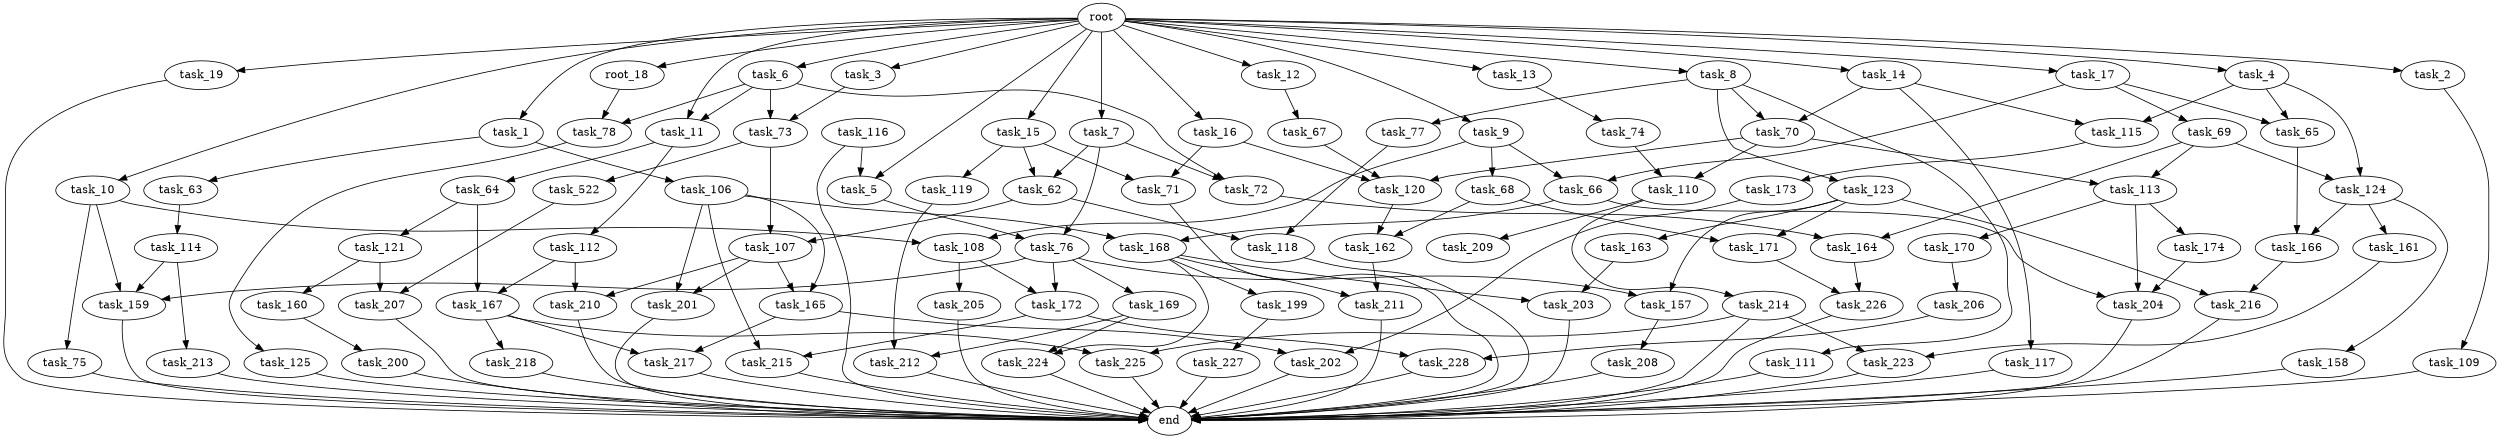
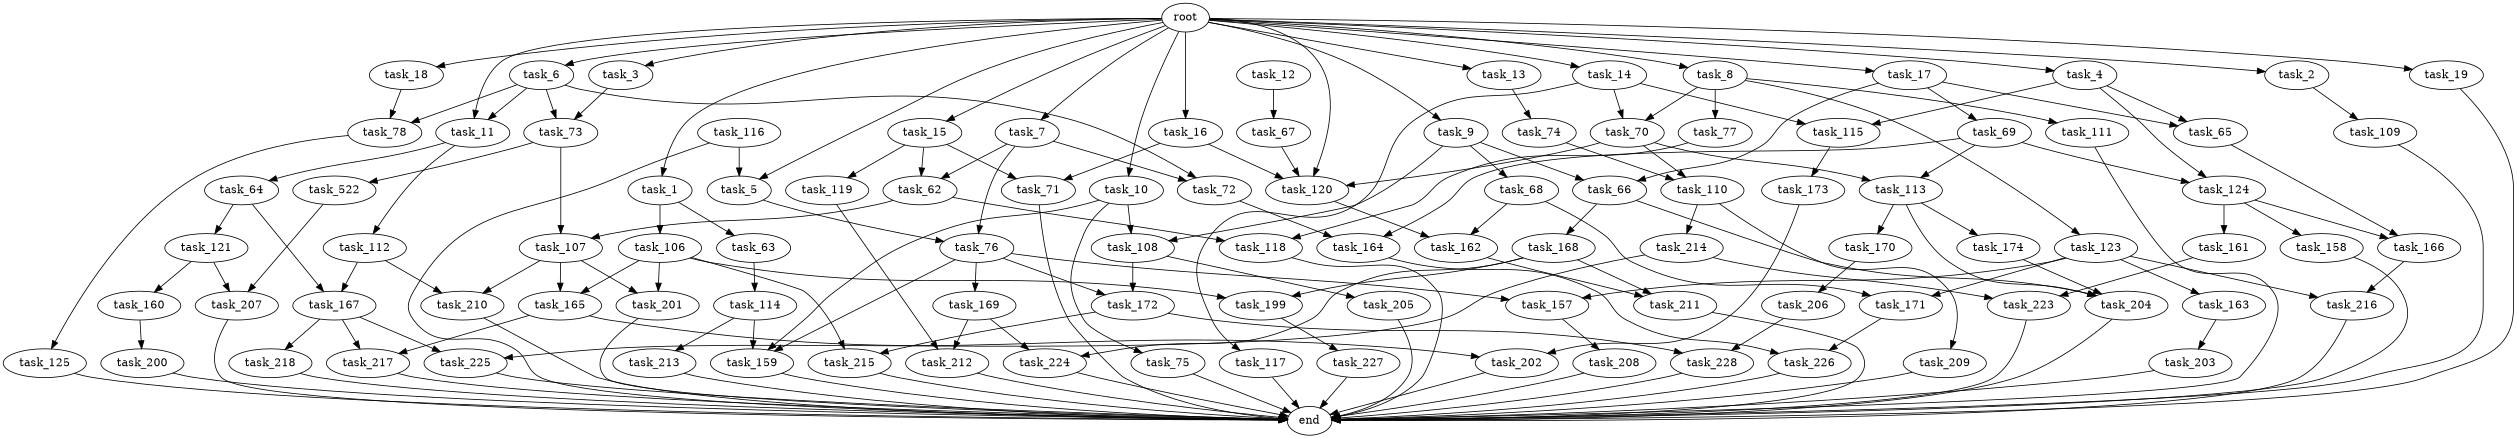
  digraph {
    task_116
    end
    task_5
    task_163
    task_203
    task_15
    task_119
    task_62
    task_71
    task_212
    task_68
    task_171
    task_162
    task_107
    task_118
    task_169
    task_224
    task_207
    task_168
    task_199
    task_211
    task_227
    task_161
    task_223
    task_173
    task_202
    task_7
    task_72
    task_76
    task_164
    task_159
    task_157
    task_172
    task_166
    task_216
    task_75
    task_214
    task_225
    task_106
    task_201
    task_165
    task_215
    task_217
    task_204
    task_117
    task_9
    task_108
    task_66
    task_205
    task_112
    task_167
    task_210
    task_218
    task_121
    task_160
    task_200
    task_226
    task_73
    n59 [label=task_522]
    task_64
    task_77
    task_65
-   task_18 [label=root_18]
+   task_18
    task_78
    task_125
    task_63
    task_114
    task_213
    task_208
    task_115
    task_206
    task_228
    task_11
    task_1
    task_109
    task_69
    task_113
    task_124
    task_174
    task_170
    task_158
    task_123
    task_19
    task_4
    task_10
    task_70
    task_120
    task_110
    task_209
    task_67
    task_14
    task_12
    task_13
    task_74
    task_3
    task_6
    task_2
    task_17
    root
    task_8
    task_16
    task_111
    task_116 -> end
    task_116 -> task_5
    task_5 -> task_76
    task_163 -> task_203
    task_203 -> end
    task_15 -> task_119
    task_15 -> task_62
    task_15 -> task_71
    task_119 -> task_212
    task_62 -> task_107
    task_62 -> task_118
    task_71 -> end
    task_212 -> end
    task_68 -> task_171
    task_68 -> task_162
    task_171 -> task_226
    task_162 -> task_211
    task_107 -> task_201
    task_107 -> task_165
    task_107 -> task_210
    task_118 -> end
    task_169 -> task_212
    task_169 -> task_224
    task_224 -> end
    task_207 -> end
-   task_168 -> task_203
    task_168 -> task_224
    task_168 -> task_199
    task_168 -> task_211
    task_199 -> task_227
    task_211 -> end
    task_227 -> end
    task_161 -> task_223
    task_223 -> end
    task_173 -> task_202
    task_202 -> end
    task_7 -> task_62
    task_7 -> task_72
    task_7 -> task_76
    task_72 -> task_164
    task_76 -> task_169
    task_76 -> task_159
    task_76 -> task_157
    task_76 -> task_172
    task_164 -> task_226
    task_159 -> end
    task_157 -> task_208
    task_172 -> task_215
    task_172 -> task_228
    task_166 -> task_216
    task_216 -> end
    task_75 -> end
    task_214 -> task_223
    task_214 -> task_225
    task_225 -> end
-   task_106 -> task_168
+   task_106 -> task_199
    task_106 -> task_201
    task_106 -> task_165
    task_106 -> task_215
    task_201 -> end
    task_165 -> task_202
    task_165 -> task_217
    task_215 -> end
    task_217 -> end
    task_204 -> end
    task_117 -> end
    task_9 -> task_68
    task_9 -> task_108
    task_9 -> task_66
    task_108 -> task_172
    task_108 -> task_205
    task_66 -> task_168
    task_66 -> task_204
    task_205 -> end
    task_112 -> task_167
    task_112 -> task_210
    task_167 -> task_225
    task_167 -> task_217
    task_167 -> task_218
    task_210 -> end
    task_218 -> end
    task_121 -> task_207
    task_121 -> task_160
    task_160 -> task_200
    task_200 -> end
    task_226 -> end
    task_73 -> task_107
    task_73 -> n59
    n59 -> task_207
    task_64 -> task_167
    task_64 -> task_121
    task_77 -> task_118
    task_65 -> task_166
    task_18 -> task_78
    task_78 -> task_125
    task_125 -> end
    task_63 -> task_114
    task_114 -> task_159
    task_114 -> task_213
    task_213 -> end
    task_208 -> end
    task_115 -> task_173
    task_206 -> task_228
    task_228 -> end
    task_11 -> task_112
    task_11 -> task_64
    task_1 -> task_106
    task_1 -> task_63
    task_109 -> end
    task_69 -> task_164
    task_69 -> task_113
    task_69 -> task_124
    task_113 -> task_204
    task_113 -> task_174
    task_113 -> task_170
    task_124 -> task_161
    task_124 -> task_166
    task_124 -> task_158
    task_174 -> task_204
    task_170 -> task_206
    task_158 -> end
    task_123 -> task_163
    task_123 -> task_171
    task_123 -> task_157
    task_123 -> task_216
    task_19 -> end
    task_4 -> task_65
    task_4 -> task_115
    task_4 -> task_124
    task_10 -> task_159
    task_10 -> task_75
    task_10 -> task_108
    task_70 -> task_113
    task_70 -> task_120
    task_70 -> task_110
    task_120 -> task_162
    task_110 -> task_214
    task_110 -> task_209
-   task_214 -> end
+   task_209 -> end
    task_67 -> task_120
    task_14 -> task_117
    task_14 -> task_115
    task_14 -> task_70
    task_12 -> task_67
    task_13 -> task_74
    task_74 -> task_110
    task_3 -> task_73
    task_6 -> task_72
    task_6 -> task_73
    task_6 -> task_78
    task_6 -> task_11
    task_2 -> task_109
    task_17 -> task_66
    task_17 -> task_65
    task_17 -> task_69
    root -> task_5
    root -> task_15
    root -> task_7
    root -> task_9
    root -> task_18
    root -> task_11
    root -> task_1
    root -> task_19
    root -> task_4
    root -> task_10
    root -> task_14
-   root -> task_12
+   root -> task_120
    root -> task_13
    root -> task_3
    root -> task_6
    root -> task_2
    root -> task_17
    root -> task_8
    root -> task_16
    task_8 -> task_77
    task_8 -> task_123
    task_8 -> task_70
    task_8 -> task_111
    task_16 -> task_71
    task_16 -> task_120
    task_111 -> end
  }
